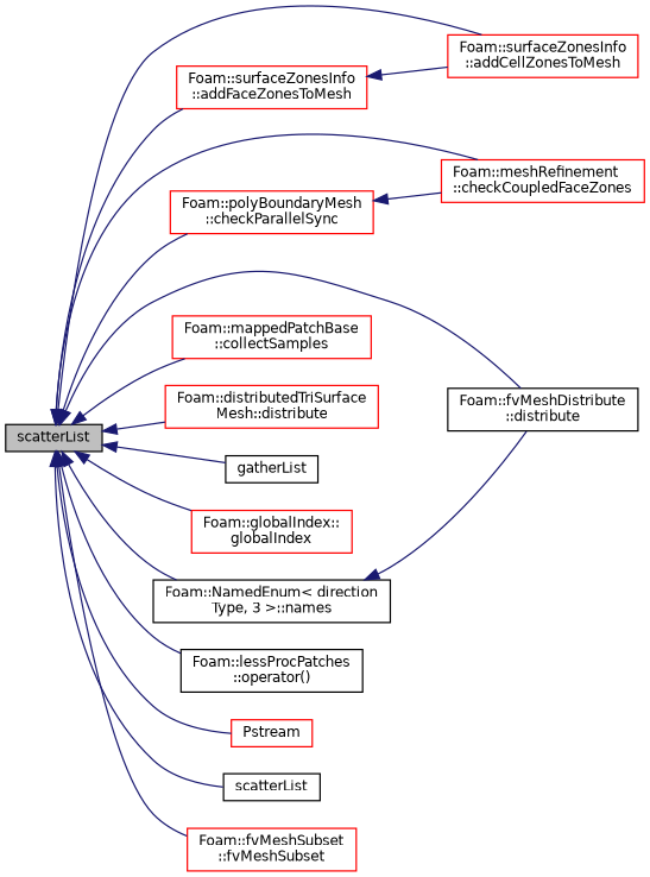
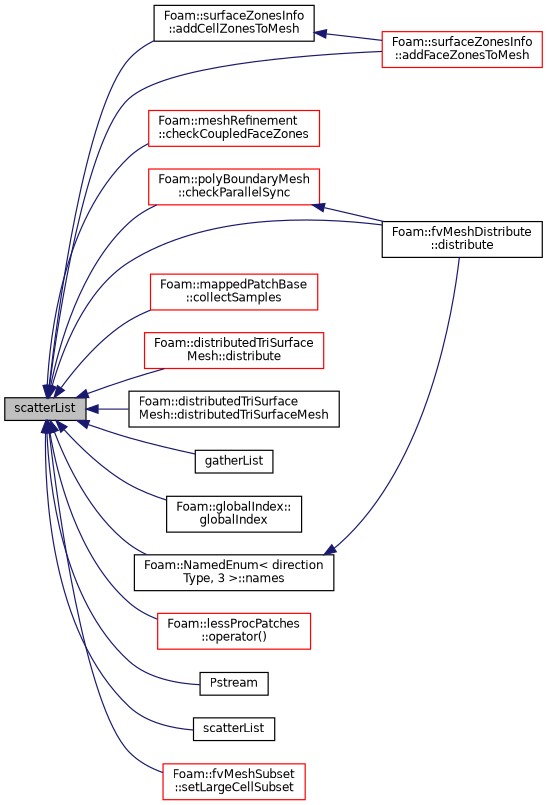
  digraph {
    rankdir=LR
    node [color=black fontname=Helvetica fontsize=10 shape=record]
    edge [color=midnightblue dir=back fontname=Helvetica fontsize=10 labelfontname=Helvetica labelfontsize=10 style=solid]
    n1 [fillcolor=grey75 fontcolor=black height=0.2 label=scatterList style=filled width=0.4]
-   n2 [color=red height=0.2 label="Foam::surfaceZonesInfo\l::addCellZonesToMesh" width=0.4]
+   n2 [height=0.2 label="Foam::surfaceZonesInfo\l::addCellZonesToMesh" width=0.4]
    n3 [color=red height=0.2 label="Foam::surfaceZonesInfo\l::addFaceZonesToMesh" width=0.4]
    n4 [color=red height=0.2 label="Foam::meshRefinement\l::checkCoupledFaceZones" width=0.4]
    n5 [color=red height=0.2 label="Foam::polyBoundaryMesh\l::checkParallelSync" width=0.4]
    n6 [height=0.2 label="Foam::fvMeshDistribute\l::distribute" width=0.4]
    n7 [color=red height=0.2 label="Foam::mappedPatchBase\l::collectSamples" width=0.4]
    n8 [color=red height=0.2 label="Foam::distributedTriSurface\lMesh::distribute" width=0.4]
+   n9 [height=0.2 label="Foam::distributedTriSurface\lMesh::distributedTriSurfaceMesh" width=0.4]
    n10 [height=0.2 label=gatherList width=0.4]
-   n11 [color=red height=0.2 label="Foam::globalIndex::\lglobalIndex" width=0.4]
+   n11 [height=0.2 label="Foam::globalIndex::\lglobalIndex" width=0.4]
    n12 [height=0.2 label="Foam::NamedEnum\< direction\lType, 3 \>::names" width=0.4]
-   n13 [height=0.2 label="Foam::lessProcPatches\l::operator()" width=0.4]
-   n14 [color=red height=0.2 label=Pstream width=0.4]
+   n13 [color=red height=0.2 label="Foam::lessProcPatches\l::operator()" width=0.4]
+   n14 [height=0.2 label=Pstream width=0.4]
    n15 [height=0.2 label=scatterList width=0.4]
-   n16 [color=red height=0.2 label="Foam::fvMeshSubset\l::fvMeshSubset" width=0.4]
+   n16 [color=red height=0.2 label="Foam::fvMeshSubset\l::setLargeCellSubset" width=0.4]
    n1 -> n2
    n1 -> n3
    n1 -> n4
    n1 -> n5
    n1 -> n6
    n1 -> n7
    n1 -> n8
+   n1 -> n9
    n1 -> n10
    n1 -> n11
    n1 -> n12
    n1 -> n13
    n1 -> n14
    n1 -> n15
    n1 -> n16
-   n3 -> n2
-   n5 -> n4
+   n2 -> n3
+   n5 -> n6
    n12 -> n6
  }
